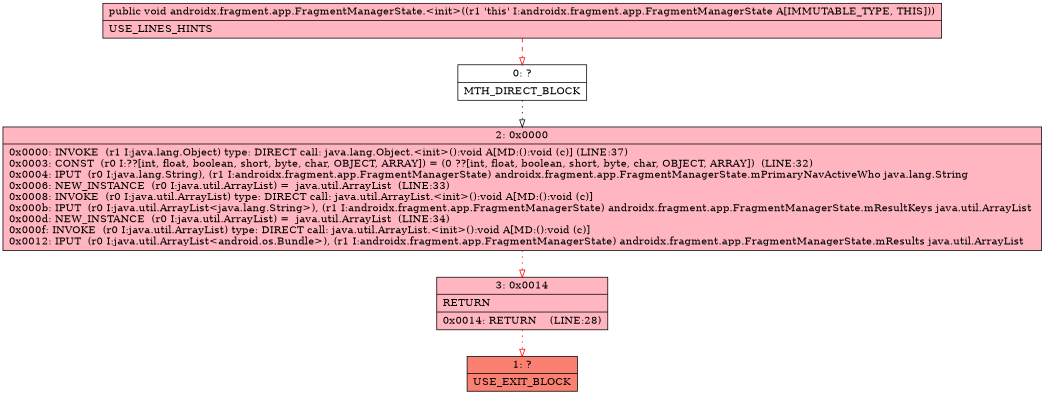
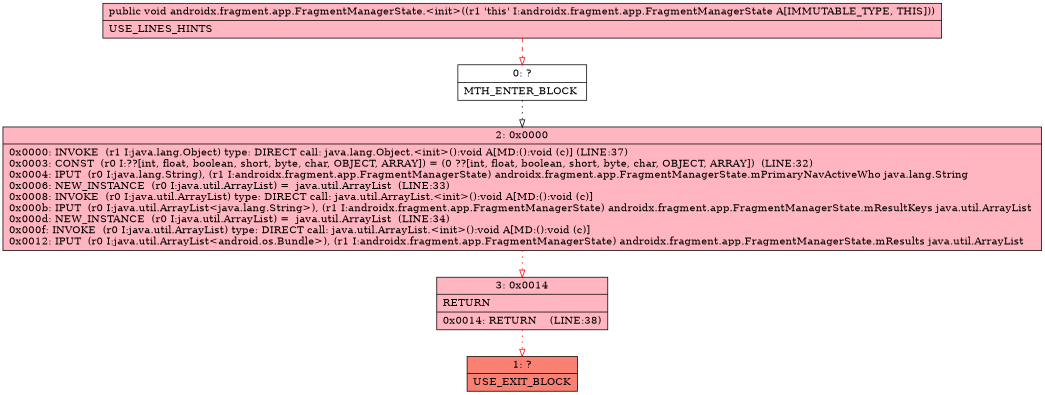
  digraph {
    node [fillcolor=lightpink shape=record style=filled]
    edge [arrowhead=onormal color=red style=dotted]
-   n1 [fillcolor=white label="{0\:\ ?|MTH_DIRECT_BLOCK\l}"]
+   n1 [fillcolor=white label="{0\:\ ?|MTH_ENTER_BLOCK\l}"]
    n2 [label="{2\:\ 0x0000|0x0000: INVOKE  (r1 I:java.lang.Object) type: DIRECT call: java.lang.Object.\<init\>():void A[MD:():void (c)] (LINE:37)\l0x0003: CONST  (r0 I:??[int, float, boolean, short, byte, char, OBJECT, ARRAY]) = (0 ??[int, float, boolean, short, byte, char, OBJECT, ARRAY])  (LINE:32)\l0x0004: IPUT  (r0 I:java.lang.String), (r1 I:androidx.fragment.app.FragmentManagerState) androidx.fragment.app.FragmentManagerState.mPrimaryNavActiveWho java.lang.String \l0x0006: NEW_INSTANCE  (r0 I:java.util.ArrayList) =  java.util.ArrayList  (LINE:33)\l0x0008: INVOKE  (r0 I:java.util.ArrayList) type: DIRECT call: java.util.ArrayList.\<init\>():void A[MD:():void (c)]\l0x000b: IPUT  (r0 I:java.util.ArrayList\<java.lang.String\>), (r1 I:androidx.fragment.app.FragmentManagerState) androidx.fragment.app.FragmentManagerState.mResultKeys java.util.ArrayList \l0x000d: NEW_INSTANCE  (r0 I:java.util.ArrayList) =  java.util.ArrayList  (LINE:34)\l0x000f: INVOKE  (r0 I:java.util.ArrayList) type: DIRECT call: java.util.ArrayList.\<init\>():void A[MD:():void (c)]\l0x0012: IPUT  (r0 I:java.util.ArrayList\<android.os.Bundle\>), (r1 I:androidx.fragment.app.FragmentManagerState) androidx.fragment.app.FragmentManagerState.mResults java.util.ArrayList \l}"]
-   n3 [label="{3\:\ 0x0014|RETURN\l|0x0014: RETURN    (LINE:28)\l}"]
+   n3 [label="{3\:\ 0x0014|RETURN\l|0x0014: RETURN    (LINE:38)\l}"]
    n4 [fillcolor=salmon label="{1\:\ ?|USE_EXIT_BLOCK\l}"]
    n5 [label="{public void androidx.fragment.app.FragmentManagerState.\<init\>((r1 'this' I:androidx.fragment.app.FragmentManagerState A[IMMUTABLE_TYPE, THIS]))  | USE_LINES_HINTS\l}"]
    n1 -> n2 [color=black]
    n2 -> n3
    n3 -> n4
    n5 -> n1 [style=dashed]
  }
